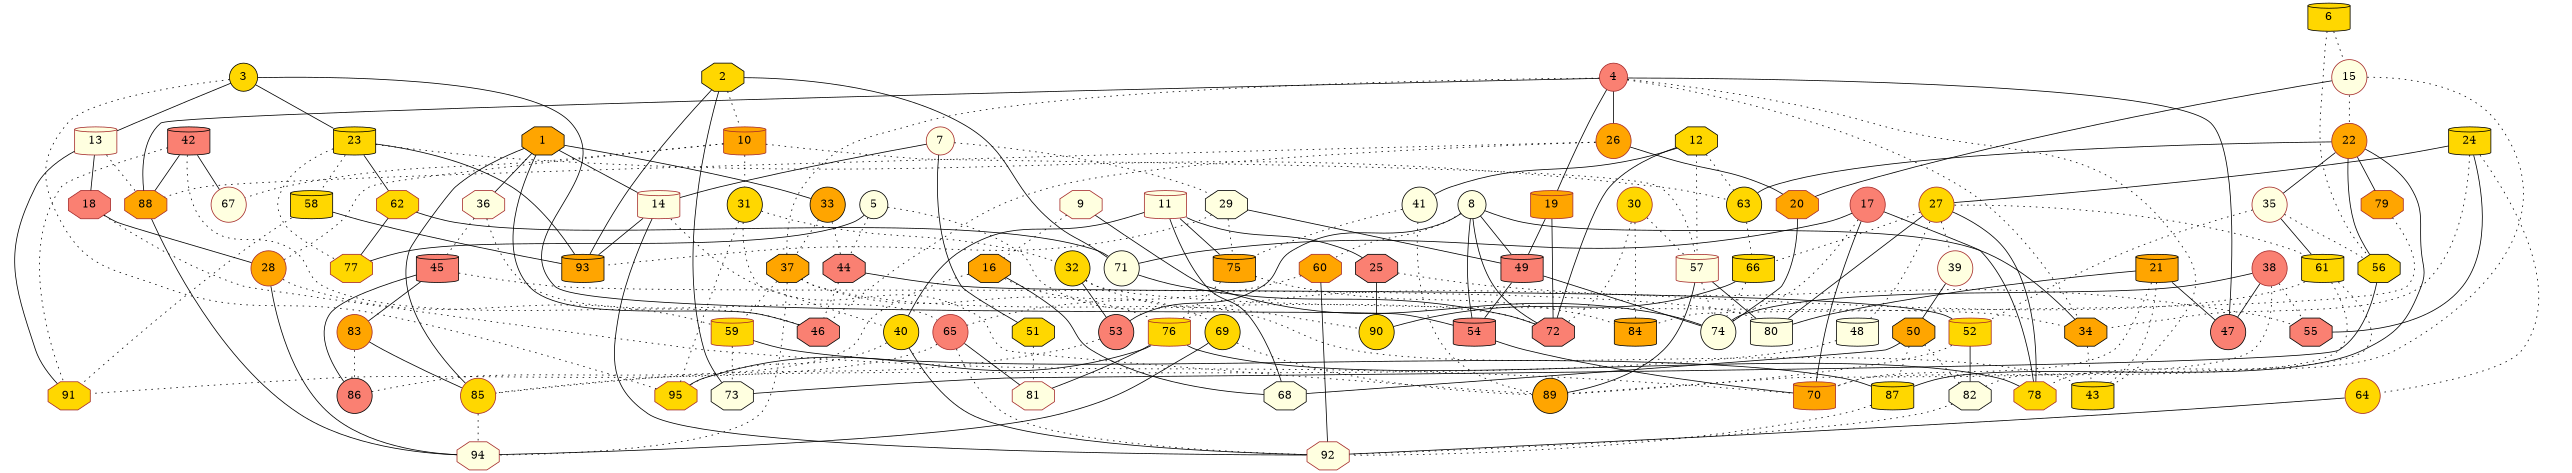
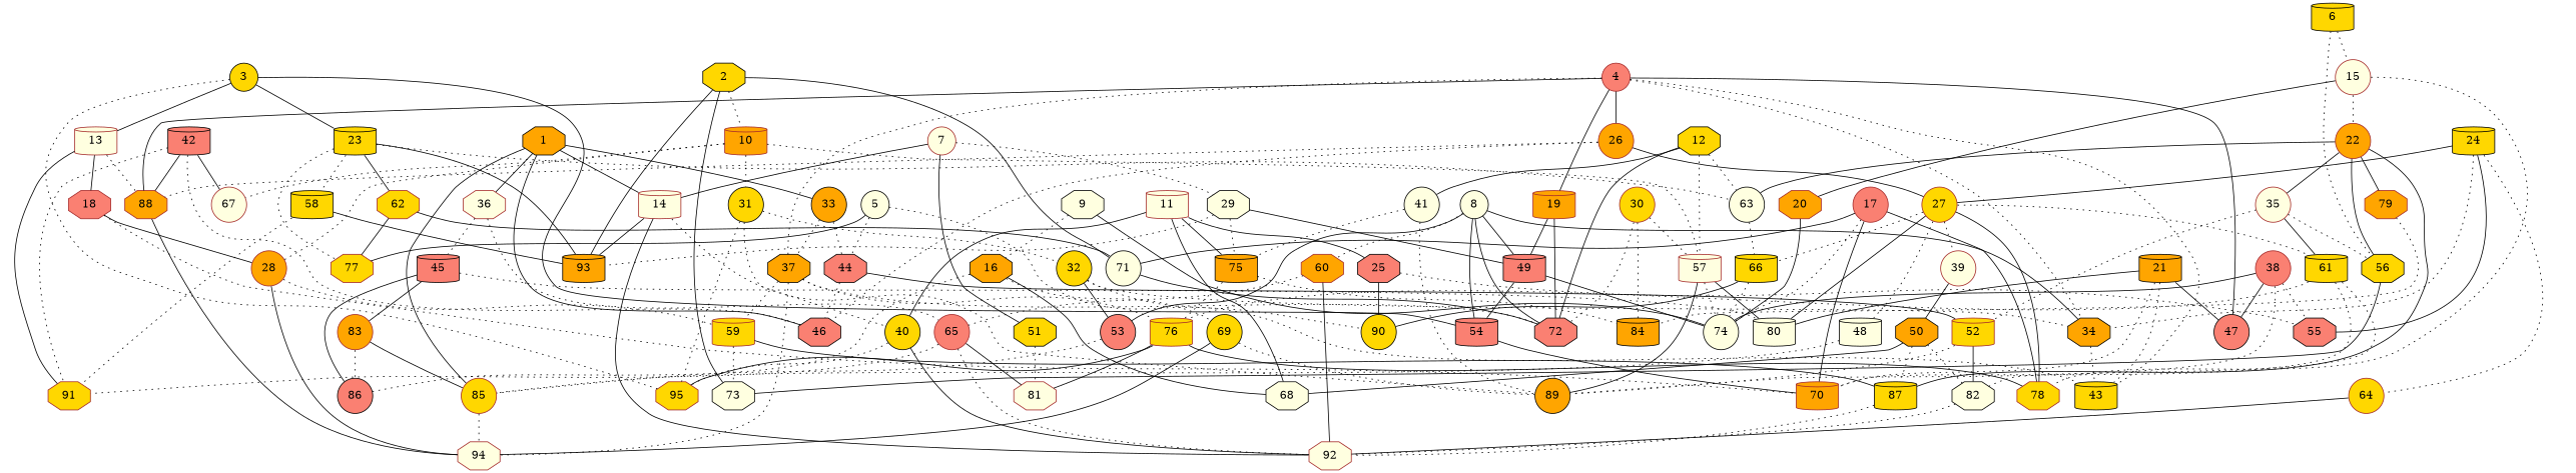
  graph {
    node [color=black fillcolor=gold shape=circle style=filled]
    edge [style=dotted]
    1 [fillcolor=orange shape=octagon]
    14 [color=brown fillcolor=lightyellow shape=cylinder]
    33 [fillcolor=orange]
    36 [color=brown fillcolor=lightyellow shape=octagon]
    46 [fillcolor=salmon shape=octagon]
    85 [color=brown]
    93 [fillcolor=orange shape=cylinder]
    89 [fillcolor=orange]
    92 [color=brown fillcolor=lightyellow shape=octagon]
    37 [fillcolor=orange shape=octagon]
    44 [fillcolor=salmon shape=octagon]
    45 [fillcolor=salmon shape=cylinder]
    65 [color=brown fillcolor=salmon]
    94 [color=brown fillcolor=lightyellow shape=octagon]
    2 [shape=octagon]
    10 [color=brown fillcolor=orange shape=cylinder]
    71 [fillcolor=lightyellow]
    73 [fillcolor=lightyellow shape=octagon]
    28 [color=brown fillcolor=orange]
    31
    57 [color=brown fillcolor=lightyellow shape=cylinder]
    67 [color=brown fillcolor=lightyellow]
    72 [fillcolor=salmon shape=octagon]
    13 [color=brown fillcolor=lightyellow shape=cylinder]
    3
    54 [fillcolor=salmon shape=cylinder]
    95 [color=brown shape=octagon]
    23 [shape=cylinder]
    88 [color=brown fillcolor=orange shape=octagon]
    18 [color=brown fillcolor=salmon shape=octagon]
    91 [color=brown shape=octagon]
    70 [color=brown fillcolor=orange shape=cylinder]
    62 [color=brown shape=octagon]
    77 [color=brown shape=octagon]
    4 [color=brown fillcolor=salmon]
    19 [color=brown fillcolor=orange shape=cylinder]
    26 [color=brown fillcolor=orange]
    34 [fillcolor=orange shape=octagon]
    43 [shape=cylinder]
    47 [fillcolor=salmon]
    49 [fillcolor=salmon shape=cylinder]
    27 [color=brown]
    59 [color=brown shape=cylinder]
    76 [color=brown shape=cylinder]
    5 [fillcolor=lightyellow]
    52 [color=brown shape=cylinder]
    6 [shape=cylinder]
    15 [color=brown fillcolor=lightyellow]
    56 [shape=octagon]
    20 [color=brown fillcolor=orange shape=octagon]
    22 [color=brown fillcolor=orange]
    78 [color=brown shape=octagon]
    7 [color=brown fillcolor=lightyellow]
    29 [fillcolor=lightyellow shape=octagon]
    51 [shape=octagon]
    75 [fillcolor=orange shape=cylinder]
    81 [color=brown fillcolor=lightyellow shape=octagon]
    8 [fillcolor=lightyellow]
    53 [fillcolor=salmon]
    60 [color=brown fillcolor=orange shape=octagon]
    74 [fillcolor=lightyellow]
-   9 [color=brown fillcolor=lightyellow shape=octagon]
+   9 [fillcolor=lightyellow shape=octagon]
    16 [fillcolor=orange shape=octagon]
    68 [fillcolor=lightyellow shape=octagon]
    69
    86 [fillcolor=salmon]
    40
    32
    80 [fillcolor=lightyellow shape=cylinder]
    11 [color=brown fillcolor=lightyellow shape=cylinder]
    25 [fillcolor=salmon shape=octagon]
    55 [fillcolor=salmon shape=octagon]
    90
    84 [fillcolor=orange shape=cylinder]
    12 [shape=octagon]
    41 [fillcolor=lightyellow]
-   63
+   63 [fillcolor=lightyellow]
    66 [shape=cylinder]
    35 [color=brown fillcolor=lightyellow]
    79 [color=brown fillcolor=orange shape=octagon]
    87 [shape=cylinder]
    17 [color=brown fillcolor=salmon]
    21 [fillcolor=orange shape=cylinder]
    61 [shape=cylinder]
    58 [shape=cylinder]
    24 [shape=cylinder]
    64 [color=brown]
    39 [color=brown fillcolor=lightyellow]
    48 [fillcolor=lightyellow shape=cylinder]
    50 [fillcolor=orange shape=octagon]
    82 [fillcolor=lightyellow shape=octagon]
    30 [color=brown]
    83 [color=brown fillcolor=orange]
    38 [color=brown fillcolor=salmon]
    42 [fillcolor=salmon shape=cylinder]
    1 -- 14 [style=solid]
    1 -- 33 [style=solid]
    1 -- 36 [style=solid]
    1 -- 46 [style=solid]
    1 -- 85 [style=solid]
    14 -- 93 [style=solid]
    14 -- 89
    14 -- 92 [style=solid]
    33 -- 37
    33 -- 44
    36 -- 45
    36 -- 65
    85 -- 94
    37 -- 94
    37 -- 72
    37 -- 59
    37 -- 76
    44 -- 46
    44 -- 52 [style=solid]
    45 -- 86 [style=solid]
    45 -- 80
    45 -- 83 [style=solid]
    65 -- 92
    65 -- 91
    65 -- 81 [style=solid]
    2 -- 93 [style=solid]
    2 -- 10
    2 -- 71 [style=solid]
    2 -- 73 [style=solid]
    10 -- 28
    10 -- 31
    10 -- 57
    10 -- 67
    71 -- 72 [style=solid]
    28 -- 94 [style=solid]
    28 -- 59
    31 -- 95
    31 -- 40
    31 -- 32
    57 -- 89 [style=solid]
    57 -- 74
    57 -- 80 [style=solid]
    13 -- 88
    13 -- 18 [style=solid]
    13 -- 91 [style=solid]
    3 -- 13 [style=solid]
    3 -- 54 [style=solid]
    3 -- 95
    3 -- 23 [style=solid]
    54 -- 70 [style=solid]
    23 -- 93 [style=solid]
    23 -- 62 [style=solid]
    23 -- 77
    23 -- 63
    23 -- 58
    88 -- 94 [style=solid]
    18 -- 28 [style=solid]
    18 -- 70
    62 -- 71 [style=solid]
    62 -- 77 [style=solid]
    4 -- 37
    4 -- 88 [style=solid]
    4 -- 19 [style=solid]
    4 -- 26 [style=solid]
    4 -- 34
    4 -- 43
    4 -- 47 [style=solid]
    19 -- 72 [style=solid]
    19 -- 49 [style=solid]
    26 -- 46
    26 -- 88
-   26 -- 20 [style=solid]
+   26 -- 27 [style=solid]
    34 -- 43
    49 -- 54 [style=solid]
    49 -- 74 [style=solid]
    27 -- 78 [style=solid]
    27 -- 80 [style=solid]
    27 -- 66
    27 -- 61
    27 -- 39
    27 -- 48
    59 -- 73
    59 -- 87 [style=solid]
    76 -- 95 [style=solid]
    76 -- 78 [style=solid]
    76 -- 81 [style=solid]
    5 -- 44
    5 -- 77 [style=solid]
    5 -- 43
    52 -- 89
    52 -- 82 [style=solid]
    6 -- 15
    6 -- 56
    15 -- 20 [style=solid]
    15 -- 22
    15 -- 78
    56 -- 73 [style=solid]
    20 -- 74 [style=solid]
    22 -- 56 [style=solid]
    22 -- 63 [style=solid]
    22 -- 35 [style=solid]
    22 -- 79 [style=solid]
    22 -- 87 [style=solid]
    7 -- 14 [style=solid]
    7 -- 29
    7 -- 51 [style=solid]
    29 -- 93
    29 -- 49 [style=solid]
    29 -- 75
    51 -- 81
    75 -- 76
    75 -- 84
    8 -- 72 [style=solid]
    8 -- 54 [style=solid]
    8 -- 34 [style=solid]
    8 -- 49 [style=solid]
    8 -- 53 [style=solid]
    8 -- 60
    53 -- 85
    60 -- 92 [style=solid]
    60 -- 65
    9 -- 74 [style=solid]
    9 -- 16
    16 -- 68 [style=solid]
    16 -- 69
    16 -- 86
    69 -- 89
    69 -- 94 [style=solid]
    40 -- 92 [style=solid]
    40 -- 95
    32 -- 34
    32 -- 53 [style=solid]
    32 -- 90
    11 -- 75 [style=solid]
    11 -- 68 [style=solid]
    11 -- 40 [style=solid]
    11 -- 25 [style=solid]
    25 -- 55
    25 -- 90 [style=solid]
    12 -- 57
    12 -- 72 [style=solid]
    12 -- 41 [style=solid]
    12 -- 63
    41 -- 89
    41 -- 75
    63 -- 66
    66 -- 74
    66 -- 90 [style=solid]
    35 -- 52
    35 -- 56
    35 -- 61 [style=solid]
    79 -- 84
    87 -- 92
    17 -- 71 [style=solid]
    17 -- 70 [style=solid]
    17 -- 78 [style=solid]
    17 -- 74
    21 -- 70
    21 -- 43
    21 -- 47 [style=solid]
    21 -- 80 [style=solid]
    61 -- 70
    61 -- 76
    61 -- 82
    58 -- 93 [style=solid]
    58 -- 91
    24 -- 34
    24 -- 27 [style=solid]
    24 -- 55 [style=solid]
    24 -- 64
    64 -- 92 [style=solid]
    39 -- 50 [style=solid]
    48 -- 85
    50 -- 68 [style=solid]
    50 -- 87
    50 -- 82
    82 -- 92
    30 -- 57
    30 -- 72
    30 -- 84
    83 -- 85 [style=solid]
    83 -- 86
    38 -- 89
    38 -- 47 [style=solid]
    38 -- 74 [style=solid]
    38 -- 55
    42 -- 46
    42 -- 67 [style=solid]
    42 -- 88 [style=solid]
    42 -- 91
  }
